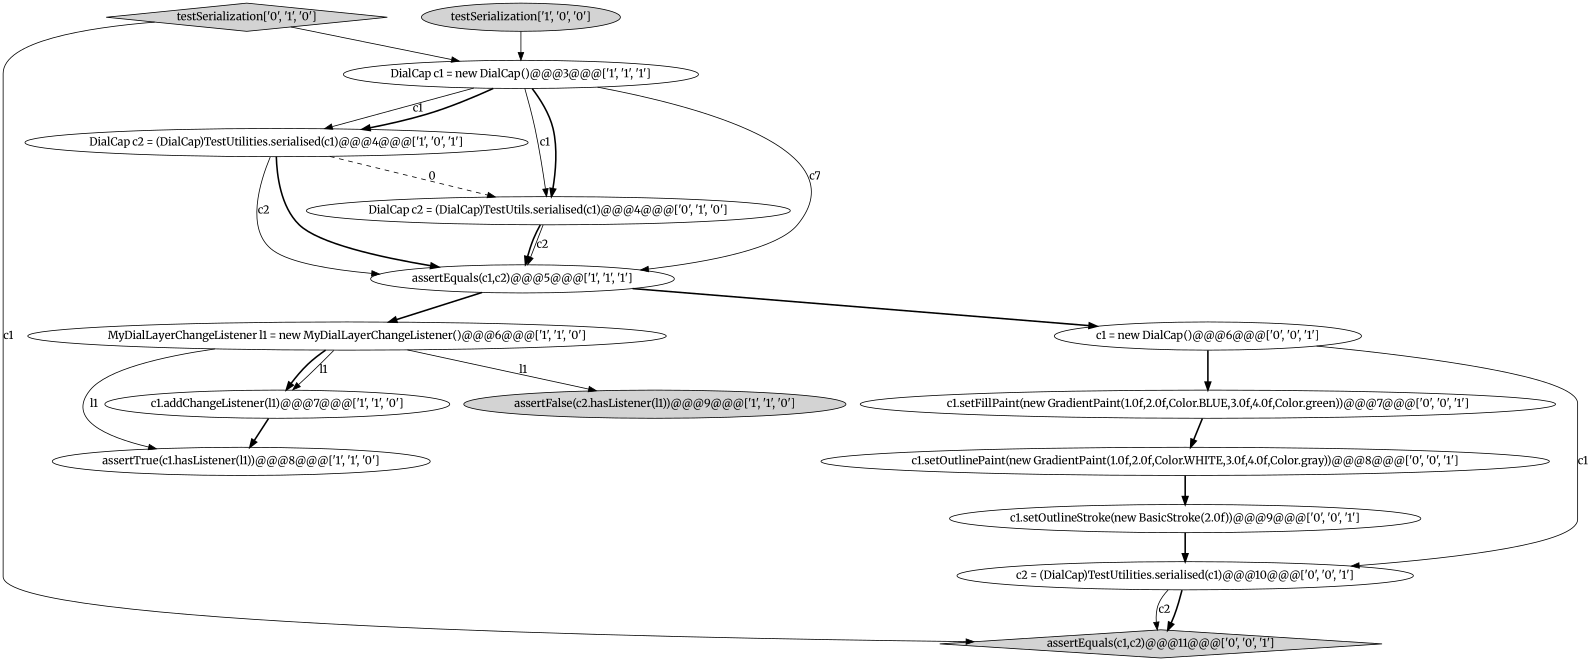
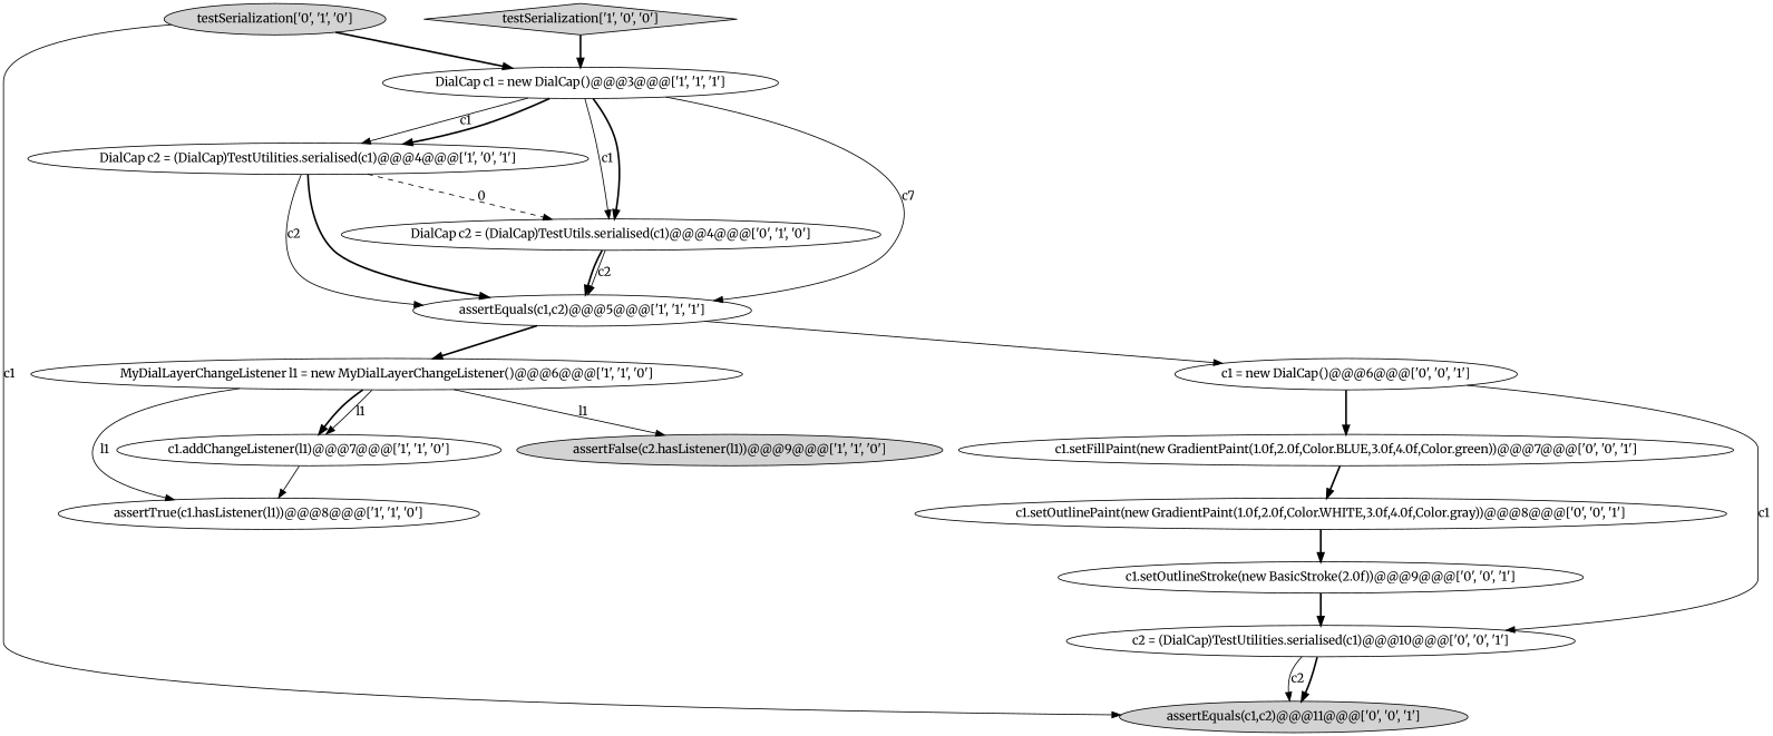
  digraph {
    fontname=Merriweather
    node [fillcolor=white fontname=Merriweather shape=ellipse style=filled]
    edge [fontname=Merriweather style=bold]
    n1 [label="assertEquals(c1,c2)@@@5@@@['1', '1', '1']"]
    n2 [label="c1 = new DialCap()@@@6@@@['0', '0', '1']"]
    n3 [label="MyDialLayerChangeListener l1 = new MyDialLayerChangeListener()@@@6@@@['1', '1', '0']"]
    n4 [label="c2 = (DialCap)TestUtilities.serialised(c1)@@@10@@@['0', '0', '1']"]
    n5 [label="c1.setFillPaint(new GradientPaint(1.0f,2.0f,Color.BLUE,3.0f,4.0f,Color.green))@@@7@@@['0', '0', '1']"]
    n6 [fillcolor=lightgray label="assertFalse(c2.hasListener(l1))@@@9@@@['1', '1', '0']"]
    n7 [label="assertTrue(c1.hasListener(l1))@@@8@@@['1', '1', '0']"]
    n8 [label="c1.addChangeListener(l1)@@@7@@@['1', '1', '0']"]
-   n9 [fillcolor=lightgray label="testSerialization['0', '1', '0']" shape=diamond]
+   n9 [fillcolor=lightgray label="testSerialization['0', '1', '0']"]
    n10 [label="DialCap c1 = new DialCap()@@@3@@@['1', '1', '1']"]
-   n11 [fillcolor=lightgray label="assertEquals(c1,c2)@@@11@@@['0', '0', '1']" shape=diamond]
+   n11 [fillcolor=lightgray label="assertEquals(c1,c2)@@@11@@@['0', '0', '1']"]
    n12 [label="DialCap c2 = (DialCap)TestUtilities.serialised(c1)@@@4@@@['1', '0', '1']"]
    n13 [label="DialCap c2 = (DialCap)TestUtils.serialised(c1)@@@4@@@['0', '1', '0']"]
    n14 [label="c1.setOutlineStroke(new BasicStroke(2.0f))@@@9@@@['0', '0', '1']"]
-   n15 [fillcolor=lightgray label="testSerialization['1', '0', '0']"]
+   n15 [fillcolor=lightgray label="testSerialization['1', '0', '0']" shape=diamond]
    n16 [label="c1.setOutlinePaint(new GradientPaint(1.0f,2.0f,Color.WHITE,3.0f,4.0f,Color.gray))@@@8@@@['0', '0', '1']"]
-   n1 -> n2
+   n1 -> n2 [style=solid]
    n1 -> n3
    n2 -> n4 [label=c1 style=solid]
    n2 -> n5
    n3 -> n6 [label=l1 style=solid]
    n3 -> n7 [label=l1 style=solid]
    n3 -> n8
    n3 -> n8 [label=l1 style=solid]
    n4 -> n11
    n4 -> n11 [label=c2 style=solid]
    n5 -> n16
-   n8 -> n7
-   n9 -> n10 [style=solid]
+   n8 -> n7 [style=solid]
+   n9 -> n10
    n9 -> n11 [label=c1 style=solid]
    n10 -> n1 [label=c7 style=solid]
    n10 -> n12 [label=c1 style=solid]
    n10 -> n12
    n10 -> n13 [label=c1 style=solid]
    n10 -> n13
    n12 -> n1 [label=c2 style=solid]
    n12 -> n1
    n12 -> n13 [label=0 style=dashed]
    n13 -> n1 [label=c2 style=solid]
    n13 -> n1
    n14 -> n4
-   n15 -> n10 [style=solid]
+   n15 -> n10
    n16 -> n14
  }
